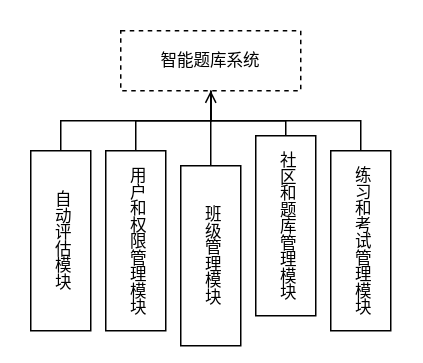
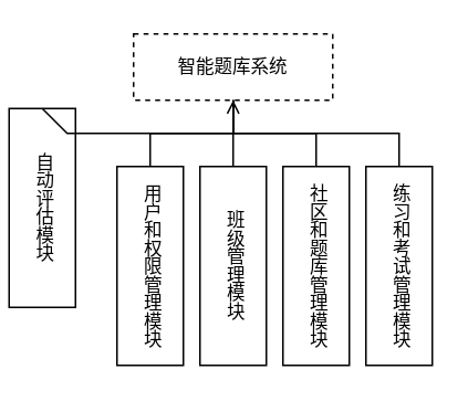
  <mxCell id="0" />
  <mxCell id="1" parent="0" />
  <mxCell id="2" value="智能题库系统" style="rounded=0;whiteSpace=wrap;html=1;fontSize=11;strokeWidth=1;dashed=1;" parent="1" vertex="1"><mxGeometry x="80" y="20" width="120" height="40" as="geometry" /></mxCell>
- <mxCell id="3" value="自动评估模块" style="rounded=0;whiteSpace=wrap;html=1;textDirection=vertical-lr;fontSize=11;strokeWidth=1;" parent="1" vertex="1"><mxGeometry x="20" y="100" width="40" height="120" as="geometry" /></mxCell>
+ <mxCell id="3" value="自动评估模块" style="rounded=0;whiteSpace=wrap;html=1;textDirection=vertical-lr;fontSize=11;strokeWidth=1;" parent="1" vertex="1"><mxGeometry x="5" y="65" width="40" height="120" as="geometry" /></mxCell>
  <mxCell id="4" value="用户和权限管理模块" style="rounded=0;whiteSpace=wrap;html=1;textDirection=vertical-lr;fontSize=11;strokeWidth=1;" parent="1" vertex="1"><mxGeometry x="70" y="100" width="40" height="120" as="geometry" /></mxCell>
- <mxCell id="5" value="班级管理模块" style="rounded=0;whiteSpace=wrap;html=1;textDirection=vertical-lr;fontSize=11;strokeWidth=1;" parent="1" vertex="1"><mxGeometry x="120" y="110" width="40" height="120" as="geometry" /></mxCell>
- <mxCell id="6" value="社区和题库管理模块" style="rounded=0;whiteSpace=wrap;html=1;textDirection=vertical-lr;fontSize=11;strokeWidth=1;" parent="1" vertex="1"><mxGeometry x="170" y="90" width="40" height="120" as="geometry" /></mxCell>
+ <mxCell id="5" value="班级管理模块" style="rounded=0;whiteSpace=wrap;html=1;textDirection=vertical-lr;fontSize=11;strokeWidth=1;" parent="1" vertex="1"><mxGeometry x="120" y="100" width="40" height="120" as="geometry" /></mxCell>
+ <mxCell id="6" value="社区和题库管理模块" style="rounded=0;whiteSpace=wrap;html=1;textDirection=vertical-lr;fontSize=11;strokeWidth=1;" parent="1" vertex="1"><mxGeometry x="170" y="100" width="40" height="120" as="geometry" /></mxCell>
  <mxCell id="7" value="练习和考试管理模块" style="rounded=0;whiteSpace=wrap;html=1;textDirection=vertical-lr;fontSize=11;strokeWidth=1;" parent="1" vertex="1"><mxGeometry x="220" y="100" width="40" height="120" as="geometry" /></mxCell>
  <mxCell id="8" value="" style="endArrow=none;html=1;rounded=0;exitX=0.5;exitY=0;exitDx=0;exitDy=0;entryX=0.5;entryY=1;entryDx=0;entryDy=0;fontSize=11;strokeWidth=1;" parent="1" source="3" target="2" edge="1"><mxGeometry width="50" height="50" relative="1" as="geometry"><mxPoint x="-10" y="40" as="sourcePoint" /><mxPoint x="120" y="80" as="targetPoint" /><Array as="points"><mxPoint x="40" y="80" /><mxPoint x="140" y="80" /></Array></mxGeometry></mxCell>
  <mxCell id="9" value="" style="endArrow=none;html=1;rounded=0;exitX=0.5;exitY=0;exitDx=0;exitDy=0;entryX=0.5;entryY=1;entryDx=0;entryDy=0;fontSize=11;strokeWidth=1;" parent="1" source="4" target="2" edge="1"><mxGeometry width="50" height="50" relative="1" as="geometry"><mxPoint x="40" y="100" as="sourcePoint" /><mxPoint x="120" y="60" as="targetPoint" /><Array as="points"><mxPoint x="90" y="80" /><mxPoint x="140" y="80" /></Array></mxGeometry></mxCell>
  <mxCell id="10" value="" style="endArrow=none;html=1;rounded=0;exitX=0.5;exitY=0;exitDx=0;exitDy=0;entryX=0.5;entryY=1;entryDx=0;entryDy=0;fontSize=11;strokeWidth=1;" parent="1" source="5" target="2" edge="1"><mxGeometry width="50" height="50" relative="1" as="geometry"><mxPoint x="90" y="100" as="sourcePoint" /><mxPoint x="120" y="60" as="targetPoint" /><Array as="points"><mxPoint x="140" y="80" /></Array></mxGeometry></mxCell>
  <mxCell id="11" value="" style="endArrow=none;html=1;rounded=0;exitX=0.5;exitY=0;exitDx=0;exitDy=0;entryX=0.5;entryY=1;entryDx=0;entryDy=0;fontSize=11;strokeWidth=1;" parent="1" source="6" target="2" edge="1"><mxGeometry width="50" height="50" relative="1" as="geometry"><mxPoint x="140" y="100" as="sourcePoint" /><mxPoint x="120" y="60" as="targetPoint" /><Array as="points"><mxPoint x="190" y="80" /><mxPoint x="140" y="80" /></Array></mxGeometry></mxCell>
  <mxCell id="12" value="" style="endArrow=open;html=1;rounded=0;exitX=0.5;exitY=0;exitDx=0;exitDy=0;entryX=0.5;entryY=1;entryDx=0;entryDy=0;fontSize=11;strokeWidth=1;" parent="1" source="7" target="2" edge="1"><mxGeometry width="50" height="50" relative="1" as="geometry"><mxPoint x="190" y="100" as="sourcePoint" /><mxPoint x="120" y="60" as="targetPoint" /><Array as="points"><mxPoint x="240" y="80" /><mxPoint x="140" y="80" /></Array></mxGeometry></mxCell>
